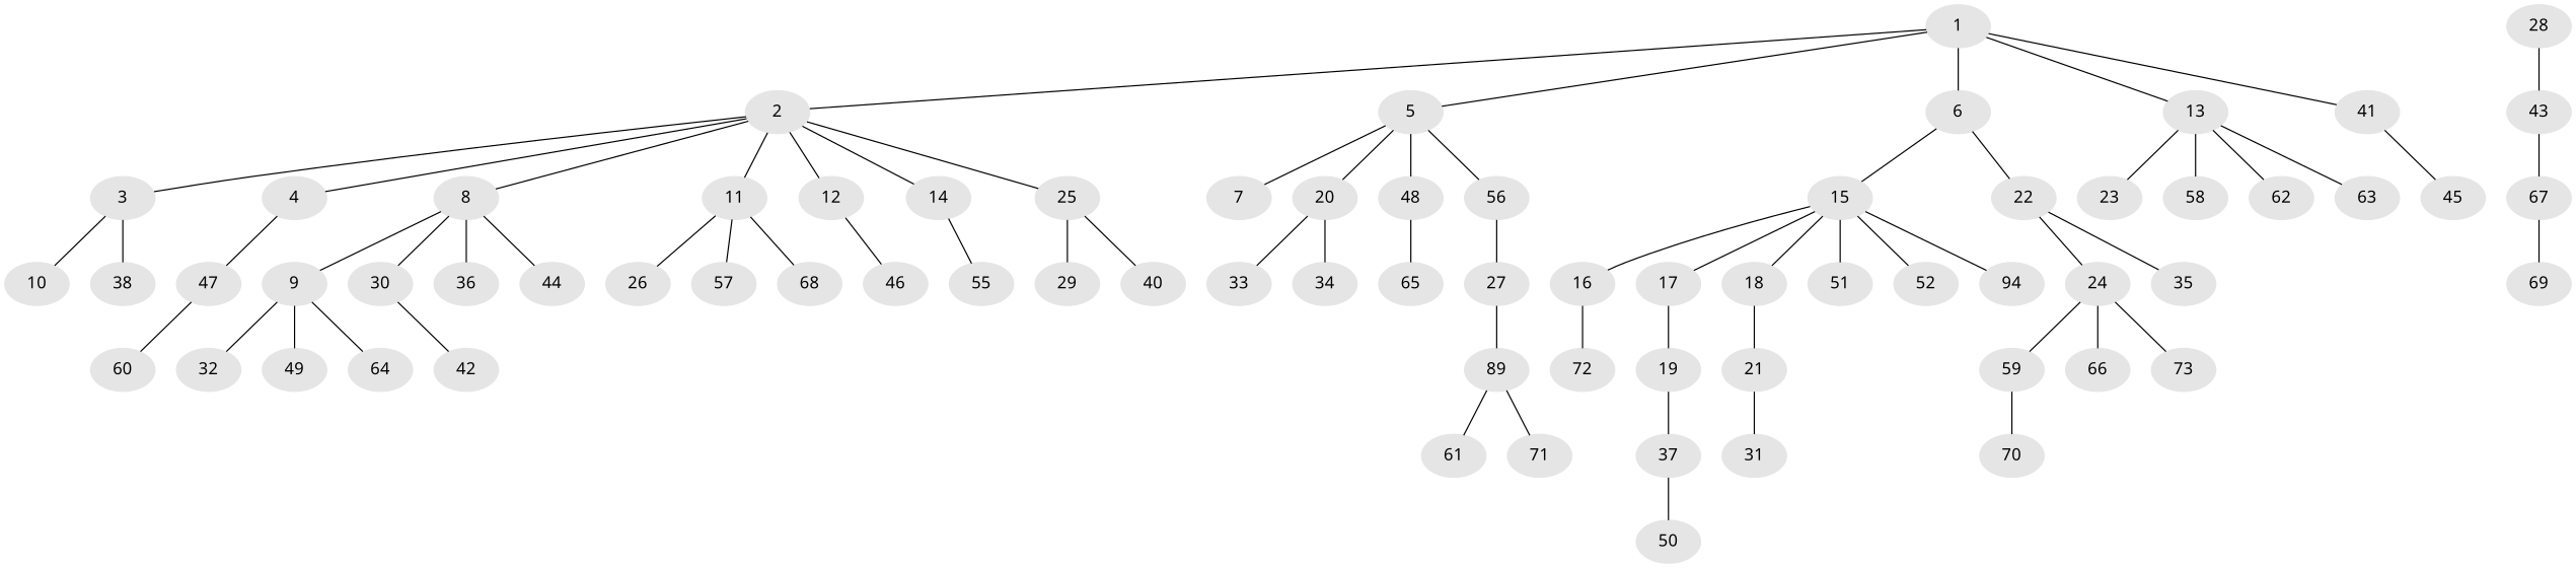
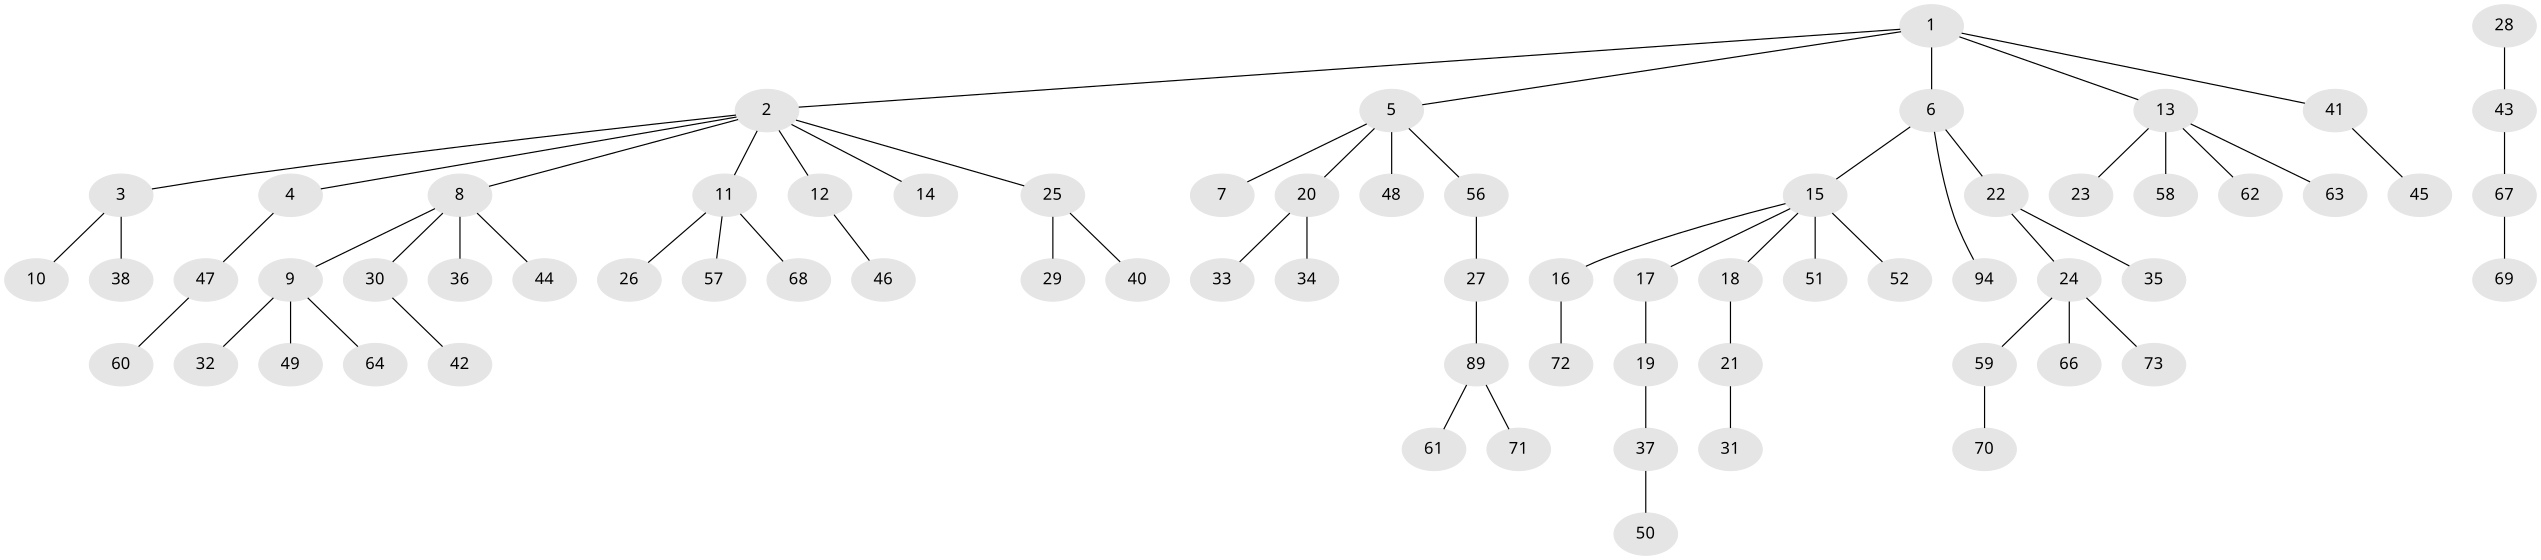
  graph {
    fontname="Noto Sans"
    node [color=gray90 fontname="Noto Sans" style=filled]
    edge [fontname="Noto Sans"]
    1
    2
    5
    6
    13
    41
    3
    4
    8
    11
    12
    14
    25
    7
    20
    48
    56
    15
    22
    n20 [label=94]
    23
    58
    62
    63
    45
    10
    38
    47
    9
    30
    36
    44
    26
    57
    68
    46
-   55
    29
    40
    60
    33
    34
    n43 [label=89]
    27
-   65
    16
    17
    18
    51
    52
    24
    35
    32
    49
    64
    42
    72
    19
    21
    37
    31
    28
    43
    50
    59
    66
    73
    70
    61
    71
    67
    69
    1 -- 2
    1 -- 5
    1 -- 6
    1 -- 13
    1 -- 41
    2 -- 3
    2 -- 4
    2 -- 8
    2 -- 11
    2 -- 12
    2 -- 14
    2 -- 25
    5 -- 7
    5 -- 20
    5 -- 48
    5 -- 56
    6 -- 15
    6 -- 22
-   15 -- n20
+   6 -- n20
    13 -- 23
    13 -- 58
    13 -- 62
    13 -- 63
    41 -- 45
    3 -- 10
    3 -- 38
    4 -- 47
    8 -- 9
    8 -- 30
    8 -- 36
    8 -- 44
    11 -- 26
    11 -- 57
    11 -- 68
    12 -- 46
-   14 -- 55
    25 -- 29
    25 -- 40
    20 -- 33
    20 -- 34
-   48 -- 65
    56 -- 27
    15 -- 16
    15 -- 17
    15 -- 18
    15 -- 51
    15 -- 52
    22 -- 24
    22 -- 35
    47 -- 60
    9 -- 32
    9 -- 49
    9 -- 64
    30 -- 42
    n43 -- 61
    n43 -- 71
    27 -- n43
    16 -- 72
    17 -- 19
    18 -- 21
    24 -- 59
    24 -- 66
    24 -- 73
    19 -- 37
    21 -- 31
    37 -- 50
    28 -- 43
    43 -- 67
    59 -- 70
    67 -- 69
  }
